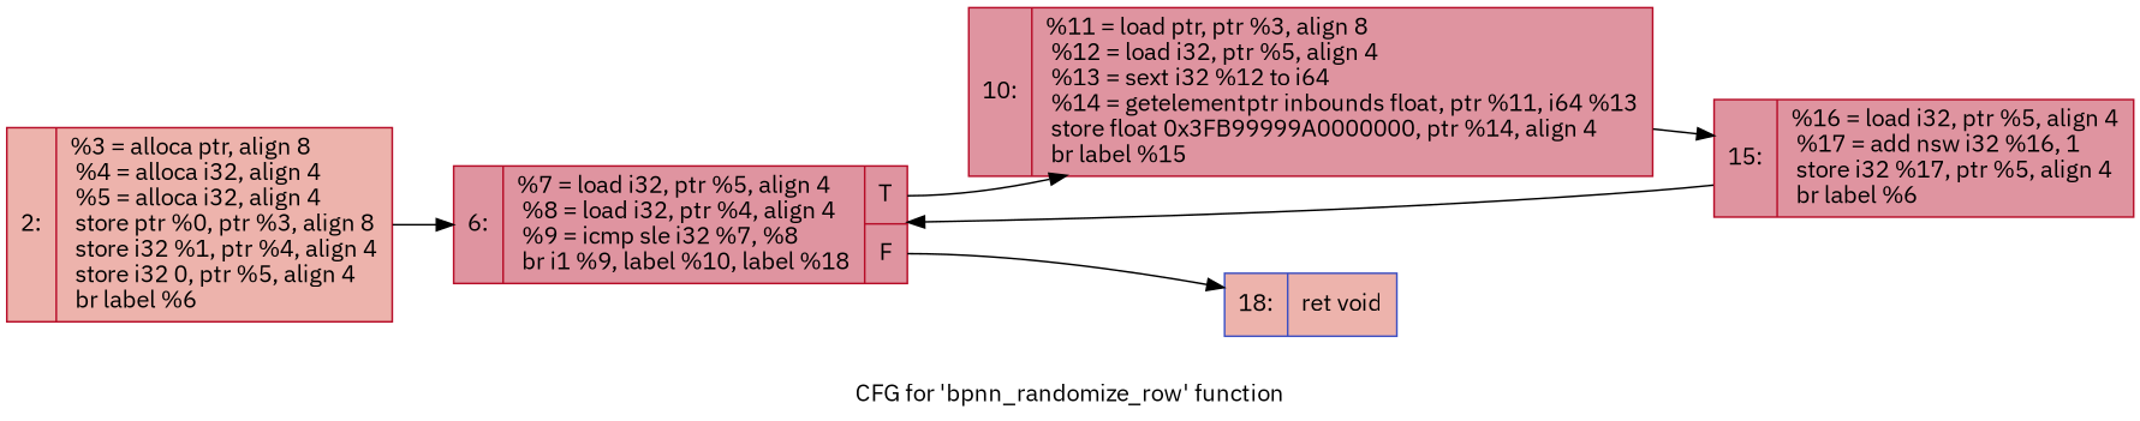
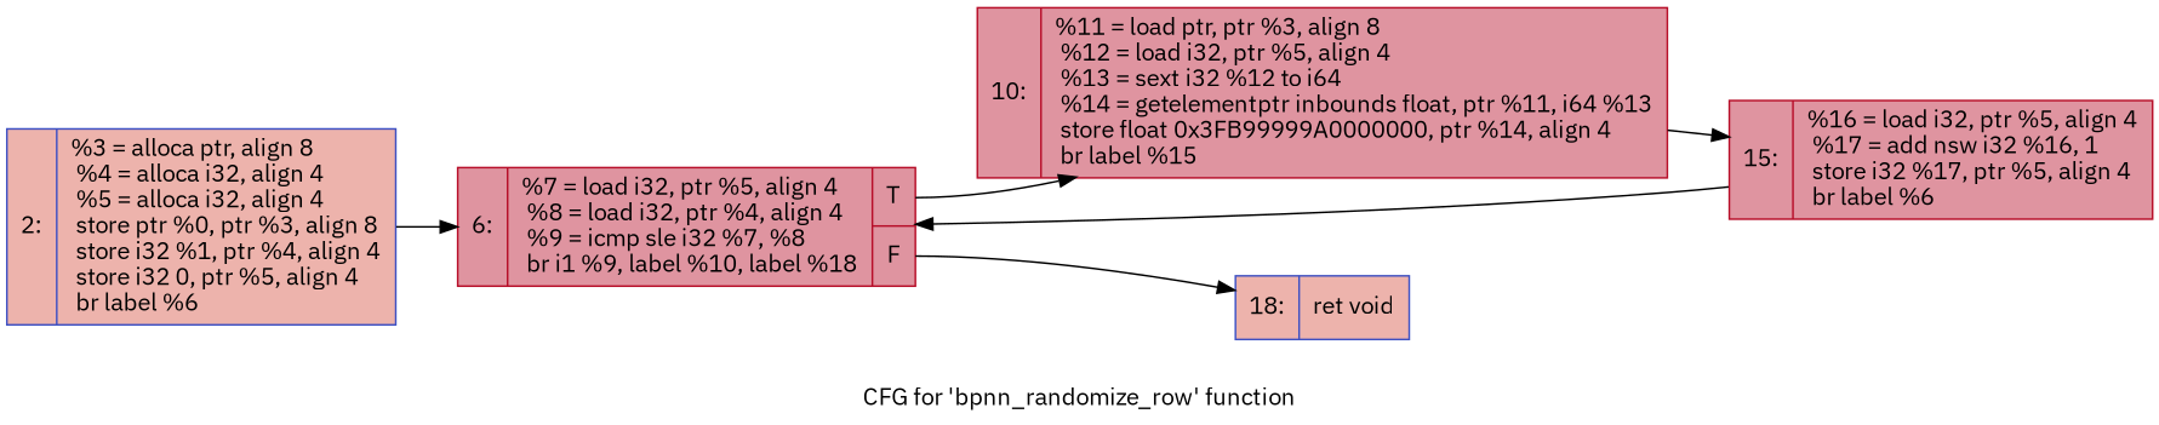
  digraph {
    label="CFG for 'bpnn_randomize_row' function"
    rankdir=LR
    fontname="IBM Plex Sans"
    node [color="#b70d28ff" fillcolor="#b70d2870" fontname="IBM Plex Sans" shape=record style=filled]
    edge [fontname="IBM Plex Sans"]
-   n1 [fillcolor="#d6524470" label="{2:\l|  %3 = alloca ptr, align 8\l  %4 = alloca i32, align 4\l  %5 = alloca i32, align 4\l  store ptr %0, ptr %3, align 8\l  store i32 %1, ptr %4, align 4\l  store i32 0, ptr %5, align 4\l  br label %6\l}"]
+   n1 [color="#3d50c3ff" fillcolor="#d6524470" label="{2:\l|  %3 = alloca ptr, align 8\l  %4 = alloca i32, align 4\l  %5 = alloca i32, align 4\l  store ptr %0, ptr %3, align 8\l  store i32 %1, ptr %4, align 4\l  store i32 0, ptr %5, align 4\l  br label %6\l}"]
    n2 [label="{6:\l|  %7 = load i32, ptr %5, align 4\l  %8 = load i32, ptr %4, align 4\l  %9 = icmp sle i32 %7, %8\l  br i1 %9, label %10, label %18\l|{<s0>T|<s1>F}}"]
    n3 [label="{10:\l|  %11 = load ptr, ptr %3, align 8\l  %12 = load i32, ptr %5, align 4\l  %13 = sext i32 %12 to i64\l  %14 = getelementptr inbounds float, ptr %11, i64 %13\l  store float 0x3FB99999A0000000, ptr %14, align 4\l  br label %15\l}"]
    n4 [color="#3d50c3ff" fillcolor="#d6524470" label="{18:\l|  ret void\l}"]
    n5 [label="{15:\l|  %16 = load i32, ptr %5, align 4\l  %17 = add nsw i32 %16, 1\l  store i32 %17, ptr %5, align 4\l  br label %6\l}"]
    n1 -> n2
    n2 -> n3 [tailport=s0]
    n2 -> n4 [tailport=s1]
    n3 -> n5
    n5 -> n2
  }
